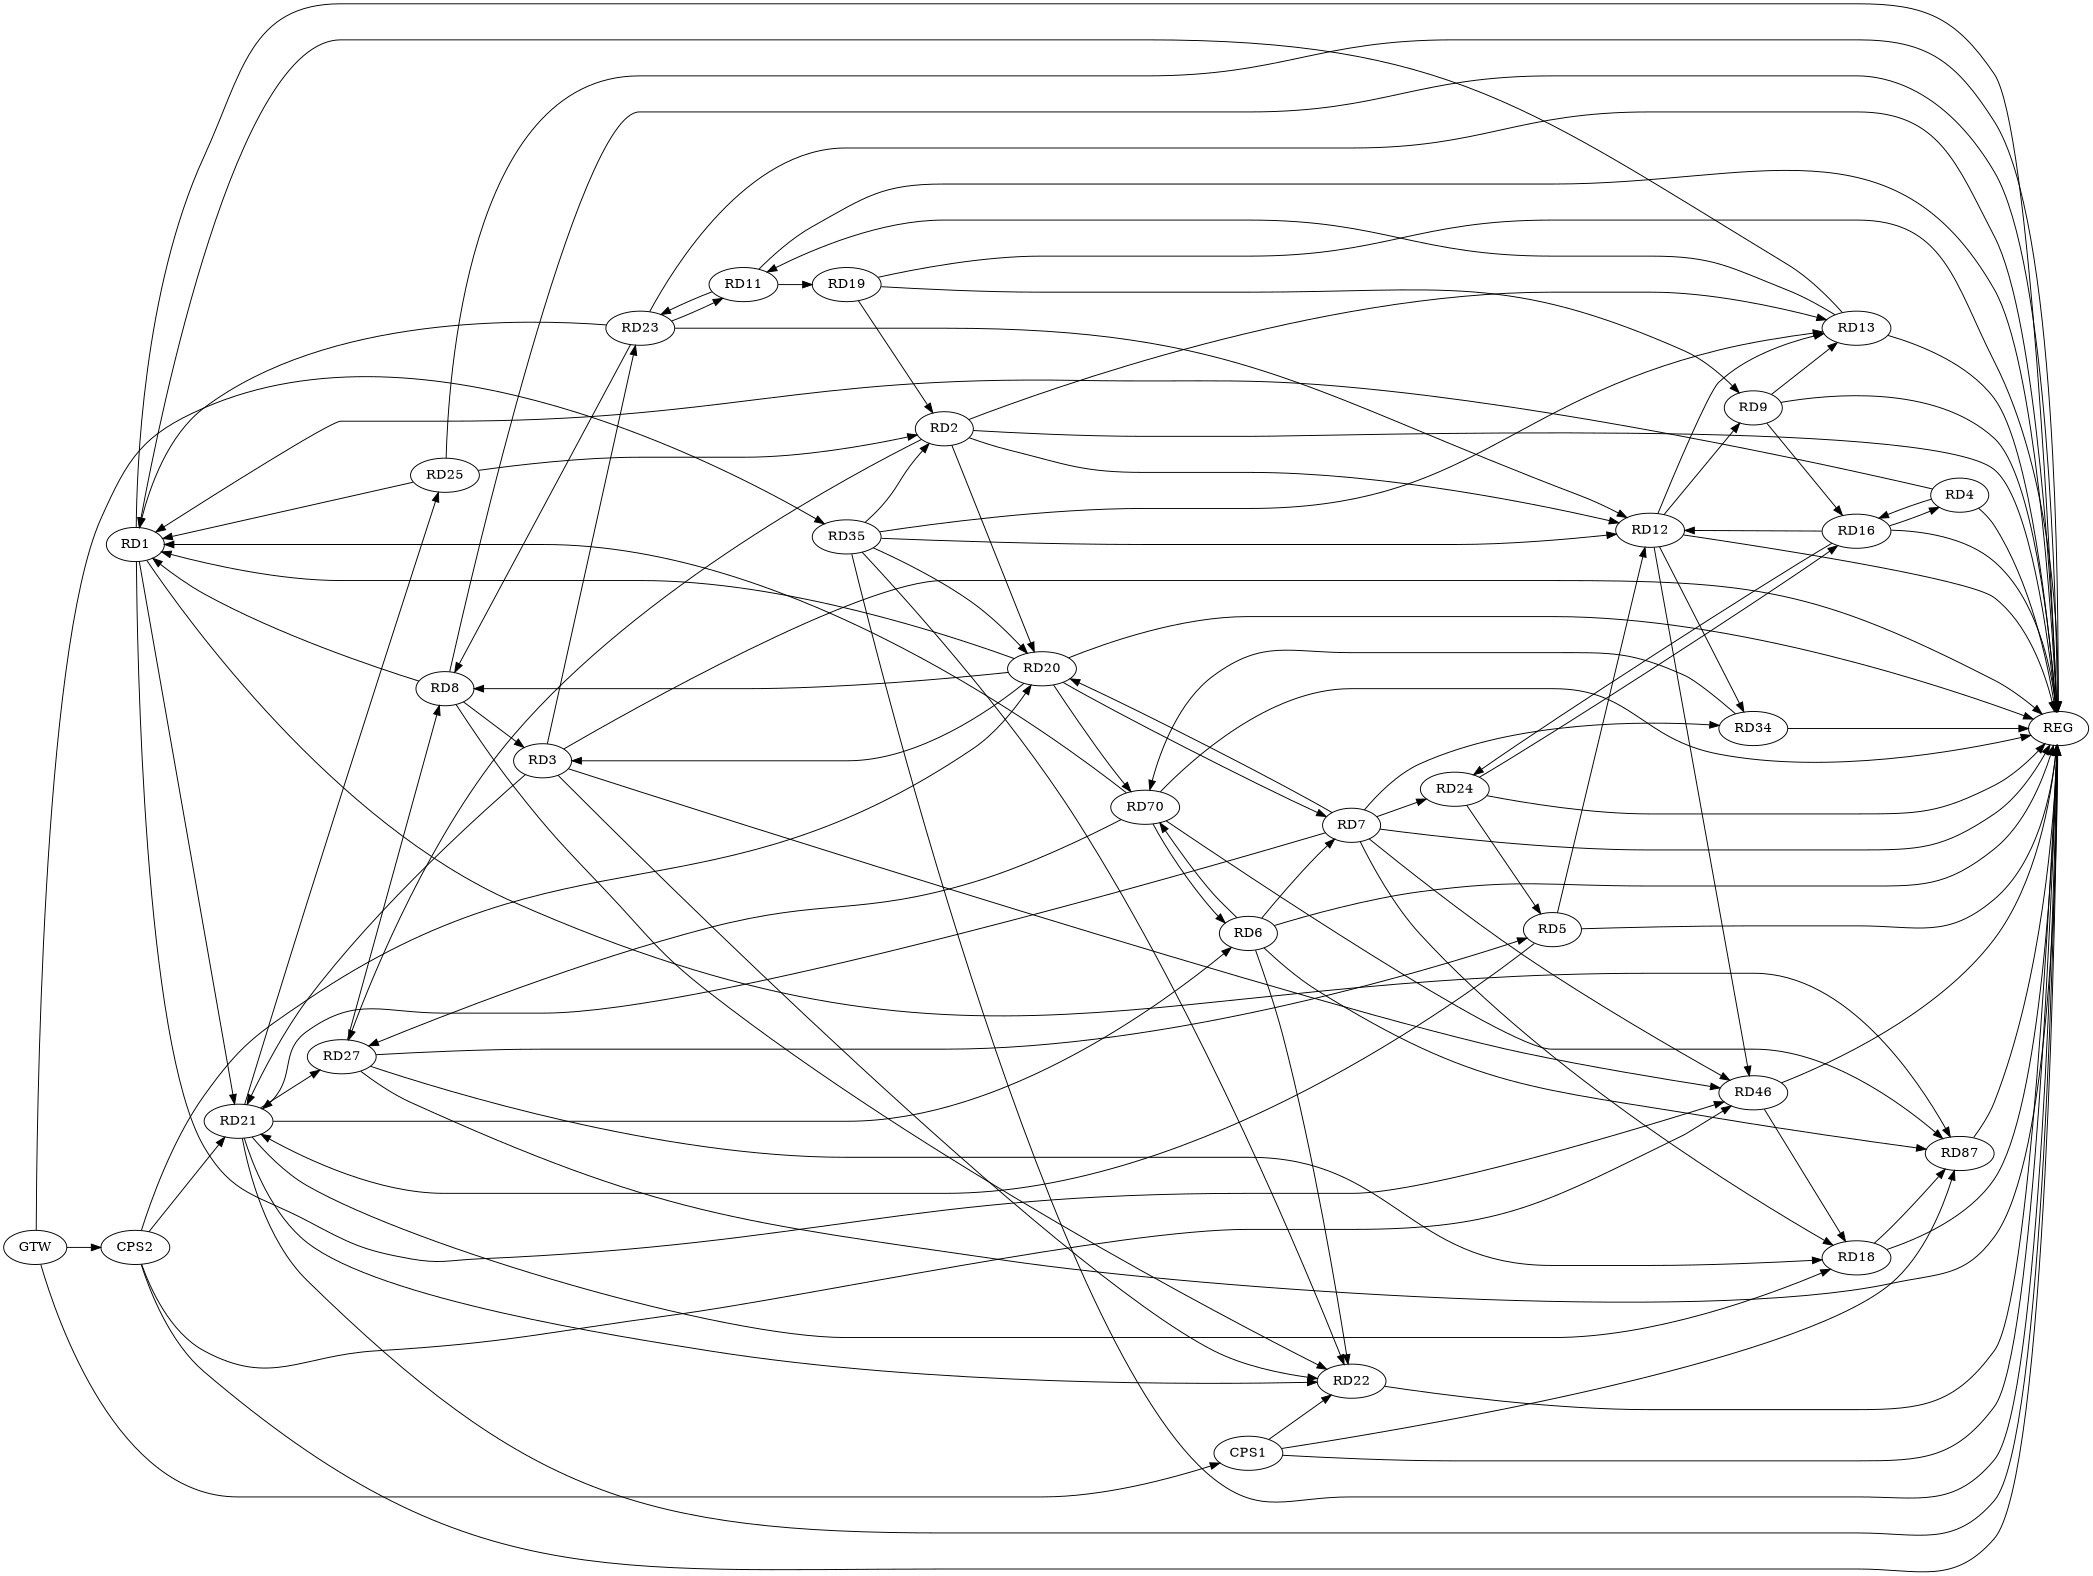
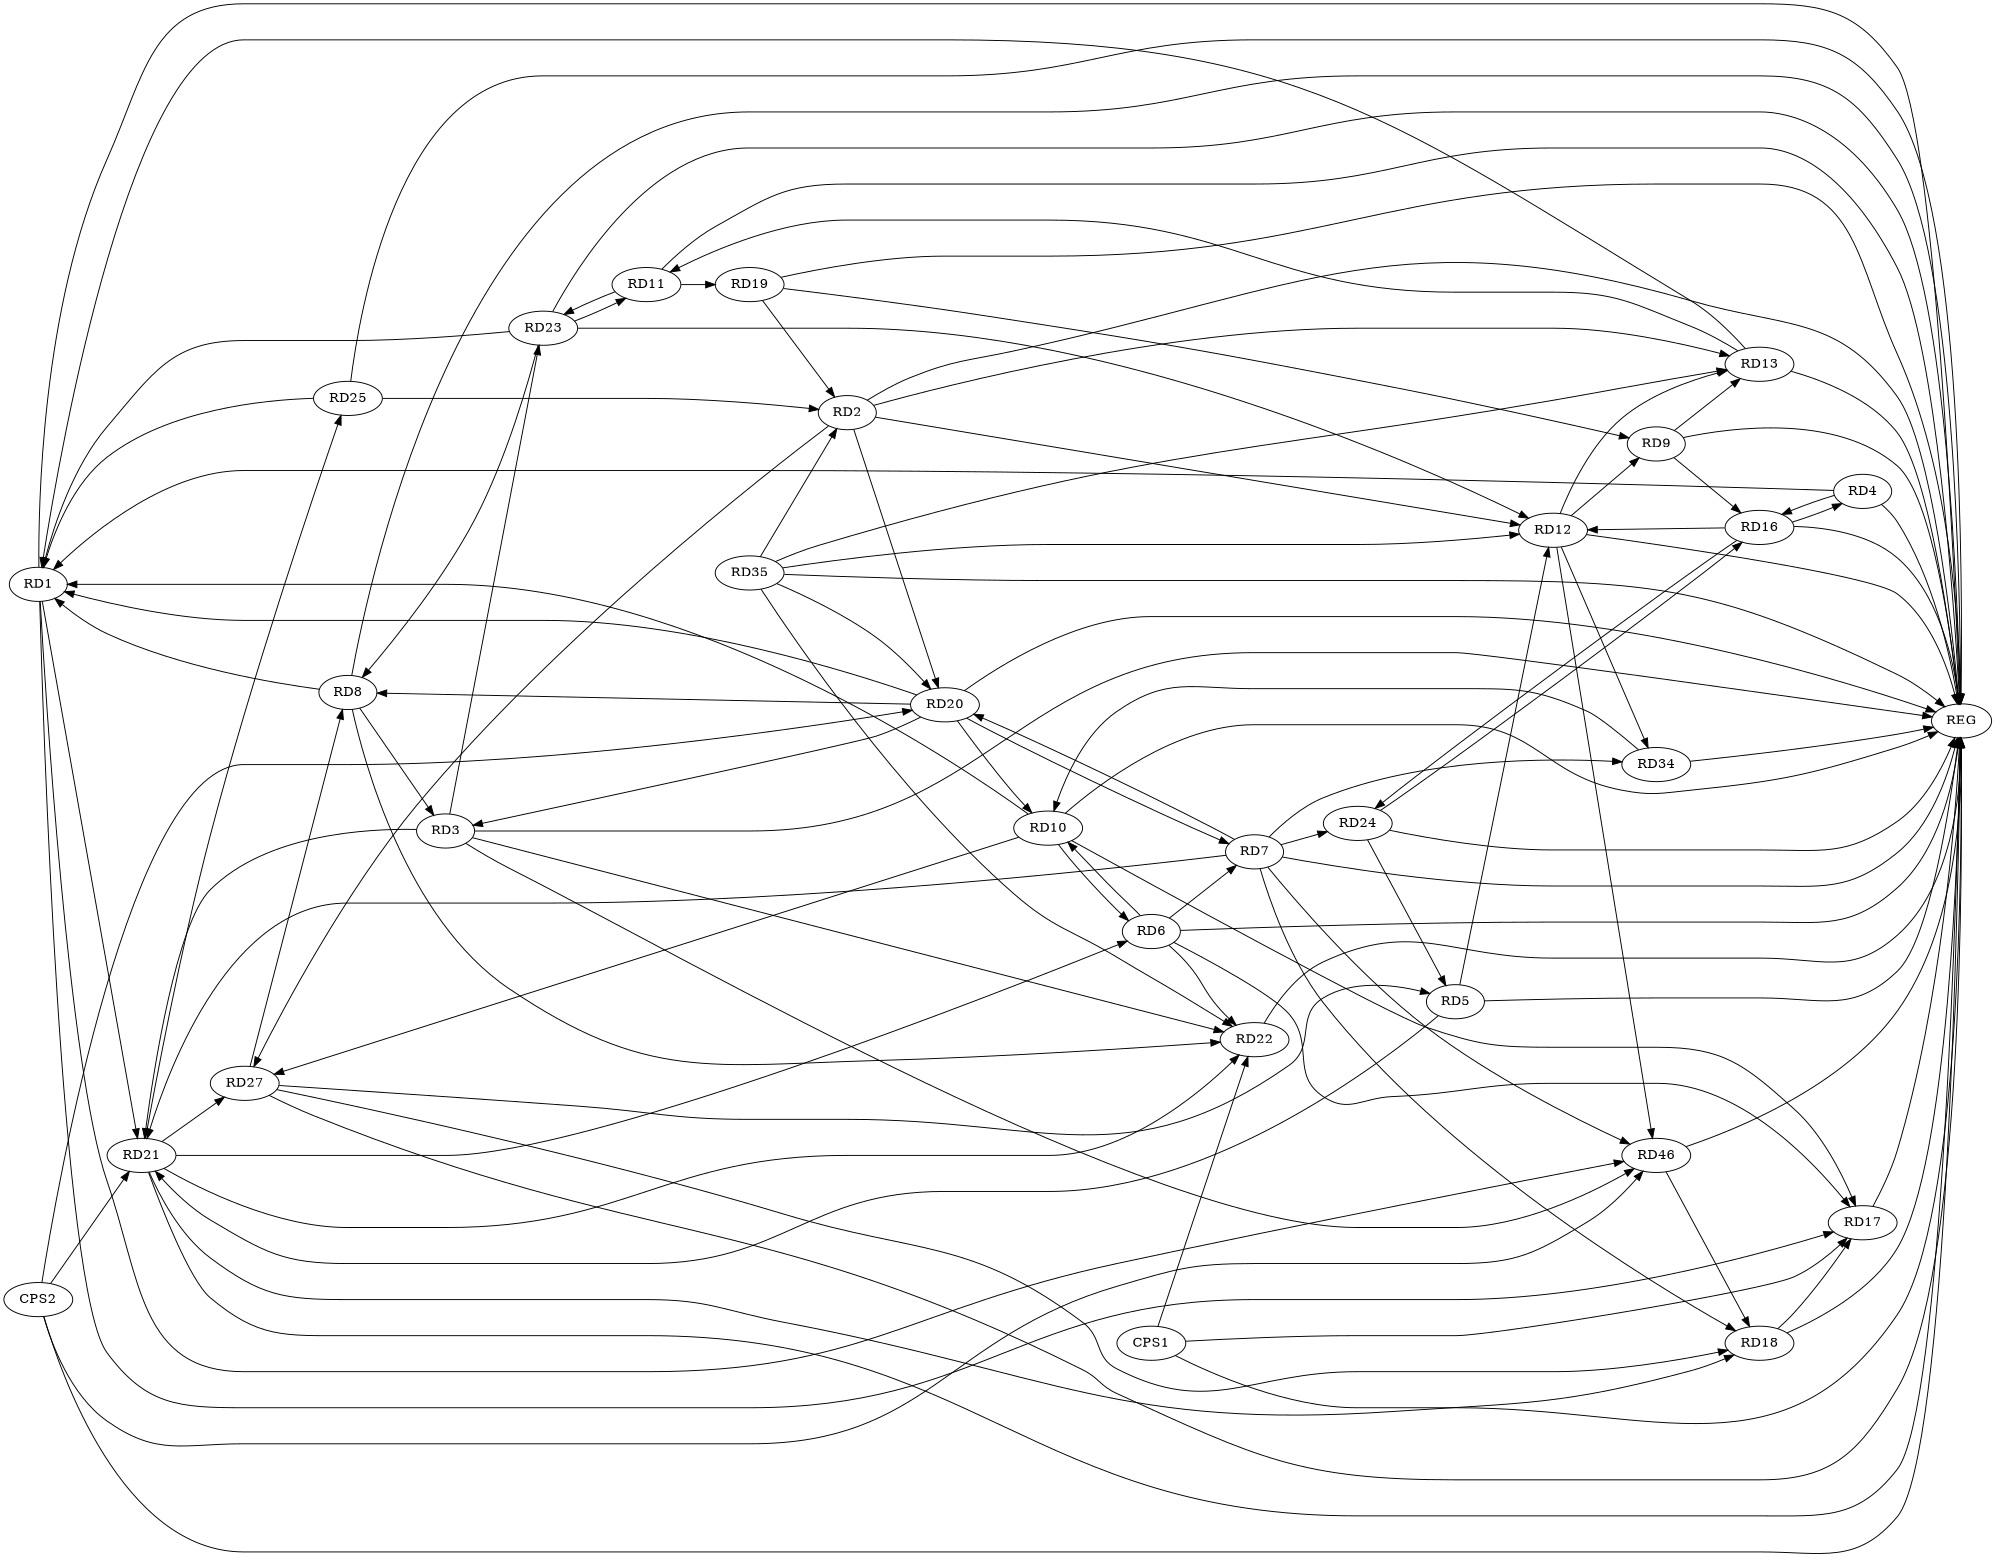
  strict digraph {
    rankdir=LR
    n1 [label=RD1]
-   n2 [label=RD87]
+   n2 [label=RD17]
    n3 [label=RD21]
    n4 [label=RD46]
    n5 [label=REG]
    n6 [label=RD27]
    n7 [label=RD22]
    n8 [label=RD6]
    n9 [label=RD18]
    n10 [label=RD25]
    n11 [label=RD2]
    n12 [label=RD12]
    n13 [label=RD13]
    n14 [label=RD20]
    n15 [label=RD34]
    n16 [label=RD9]
    n17 [label=RD11]
    n18 [label=RD3]
    n19 [label=RD7]
-   n20 [label=RD70]
+   n20 [label=RD10]
    n21 [label=RD8]
    n22 [label=RD5]
    n23 [label=RD23]
    n24 [label=RD4]
    n25 [label=RD16]
    n26 [label=RD24]
    n27 [label=RD19]
    n28 [label=RD35]
    n29 [label=CPS1]
    n30 [label=CPS2]
-   n31 [label=GTW]
    n1 -> n2
    n1 -> n3
    n1 -> n4
    n1 -> n5
    n2 -> n5
    n3 -> n5
    n3 -> n6
    n3 -> n7
    n3 -> n8
    n3 -> n9
    n3 -> n10
    n4 -> n5
    n4 -> n9
    n6 -> n5
    n6 -> n9
    n6 -> n21
    n6 -> n22
    n7 -> n5
    n8 -> n2
    n8 -> n5
    n8 -> n7
    n8 -> n19
    n8 -> n20
    n9 -> n2
    n9 -> n5
    n10 -> n1
    n10 -> n5
    n10 -> n11
    n11 -> n5
    n11 -> n6
    n11 -> n12
    n11 -> n13
    n11 -> n14
    n12 -> n4
    n12 -> n5
    n12 -> n13
    n12 -> n15
    n12 -> n16
    n13 -> n1
    n13 -> n5
    n13 -> n17
    n14 -> n1
    n14 -> n5
    n14 -> n18
    n14 -> n19
    n14 -> n20
    n14 -> n21
    n15 -> n5
    n15 -> n20
    n16 -> n5
    n16 -> n13
    n16 -> n25
    n17 -> n5
    n17 -> n23
    n17 -> n27
    n18 -> n3
    n18 -> n4
    n18 -> n5
    n18 -> n7
    n18 -> n23
    n19 -> n3
    n19 -> n4
    n19 -> n5
    n19 -> n9
    n19 -> n14
    n19 -> n15
    n19 -> n26
    n20 -> n1
    n20 -> n2
    n20 -> n5
    n20 -> n6
    n20 -> n8
    n21 -> n1
    n21 -> n5
    n21 -> n7
    n21 -> n18
    n22 -> n3
    n22 -> n5
    n22 -> n12
    n23 -> n1
    n23 -> n5
    n23 -> n12
    n23 -> n17
    n23 -> n21
    n24 -> n1
    n24 -> n5
    n24 -> n25
    n25 -> n5
    n25 -> n12
    n25 -> n24
    n25 -> n26
    n26 -> n5
    n26 -> n22
    n26 -> n25
    n27 -> n5
    n27 -> n11
    n27 -> n16
    n28 -> n5
    n28 -> n7
    n28 -> n11
    n28 -> n12
    n28 -> n13
    n28 -> n14
    n29 -> n2
    n29 -> n5
    n29 -> n7
    n30 -> n3
    n30 -> n4
    n30 -> n5
    n30 -> n14
-   n31 -> n28
-   n31 -> n29
-   n31 -> n30
  }
